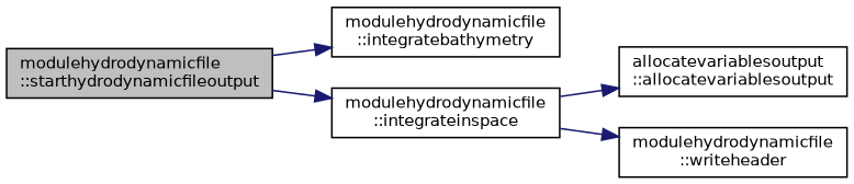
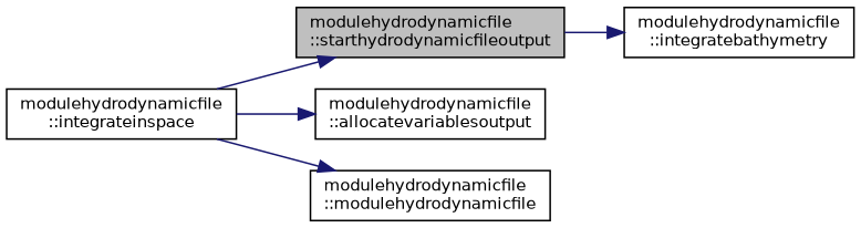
  digraph {
    rankdir=LR
    node [color=black fillcolor=white fontname=Helvetica fontsize=10 shape=record style=filled]
    edge [color=midnightblue fontname=Helvetica fontsize=10 labelfontname=Helvetica labelfontsize=10 style=solid]
    n1 [fillcolor=grey75 fontcolor=black height=0.2 label="modulehydrodynamicfile\l::starthydrodynamicfileoutput" width=0.4]
    n2 [height=0.2 label="modulehydrodynamicfile\l::integratebathymetry" width=0.4]
    n3 [height=0.2 label="modulehydrodynamicfile\l::integrateinspace" width=0.4]
-   n4 [height=0.2 label="allocatevariablesoutput\l::allocatevariablesoutput" width=0.4]
-   n5 [height=0.2 label="modulehydrodynamicfile\l::writeheader" width=0.4]
+   n4 [height=0.2 label="modulehydrodynamicfile\l::allocatevariablesoutput" width=0.4]
+   n5 [height=0.2 label="modulehydrodynamicfile\l::modulehydrodynamicfile" width=0.4]
    n1 -> n2
-   n1 -> n3
+   n3 -> n1
    n3 -> n4
    n3 -> n5
  }
